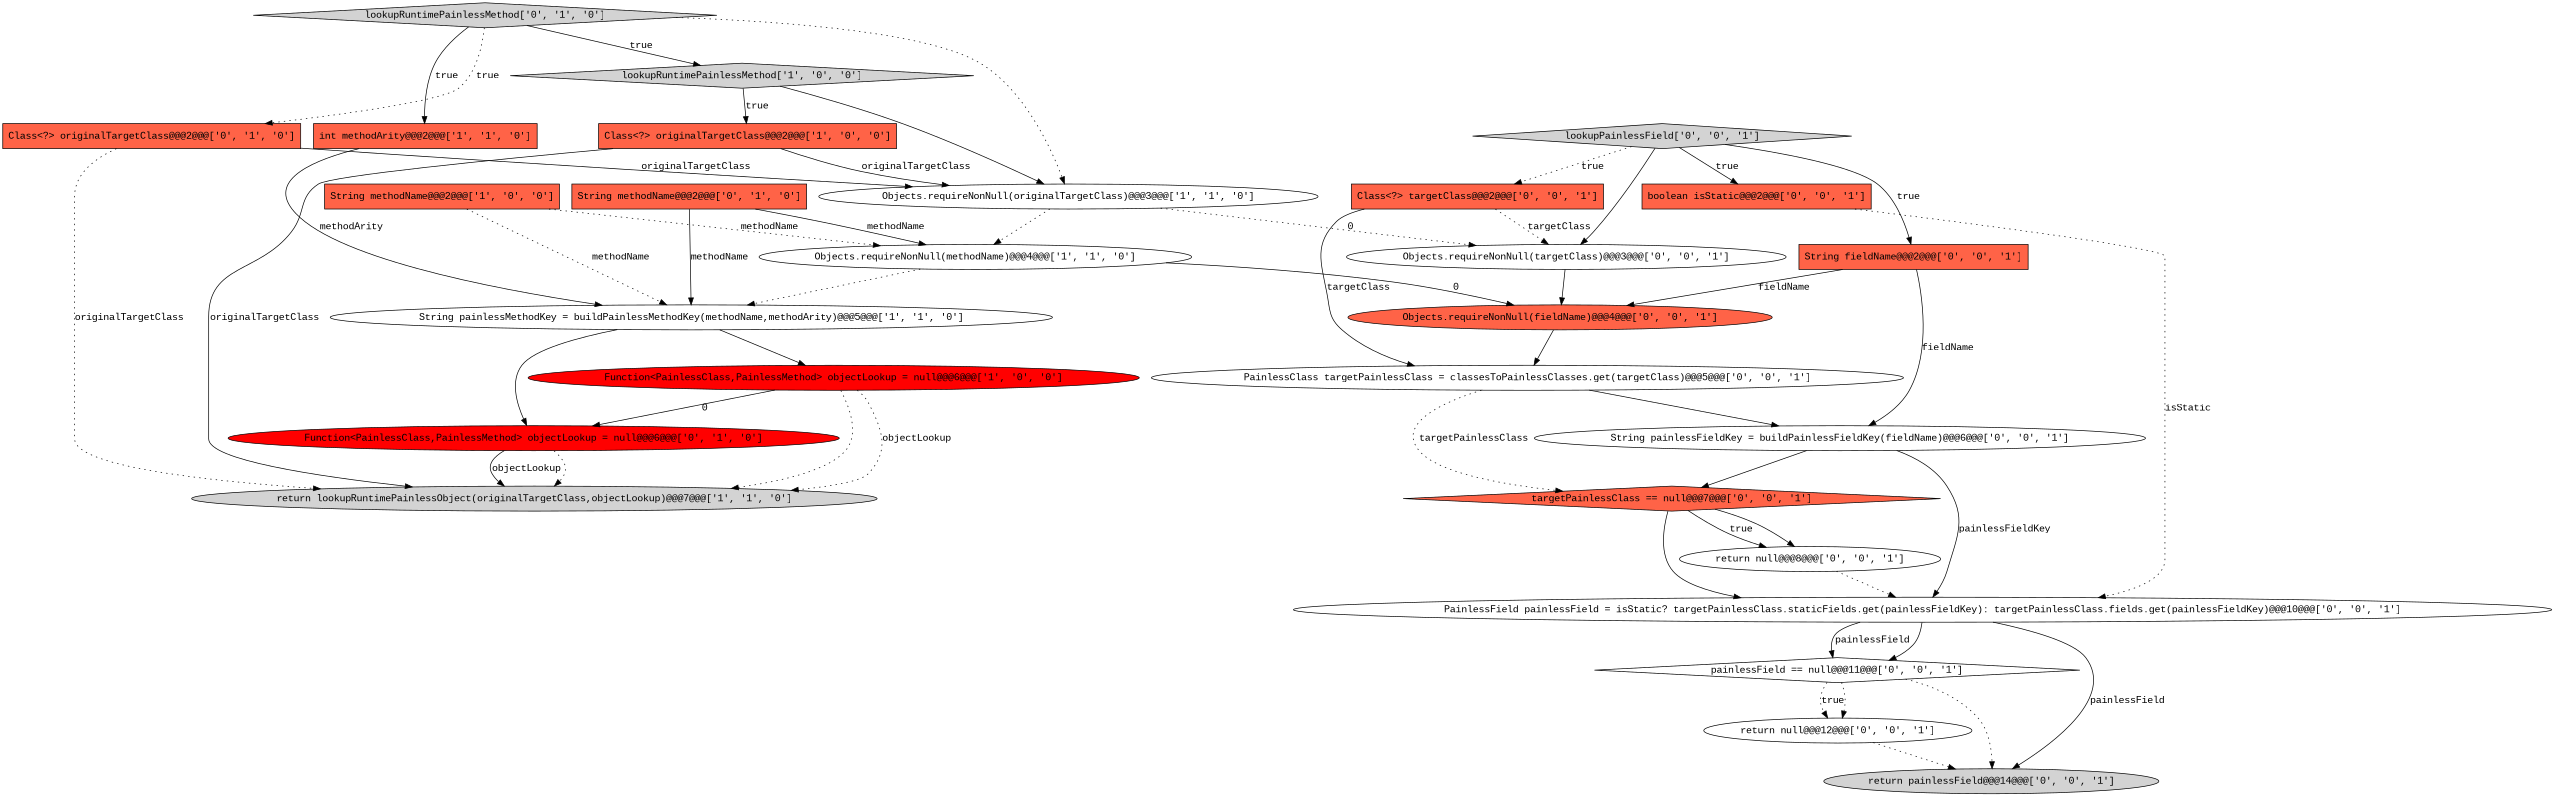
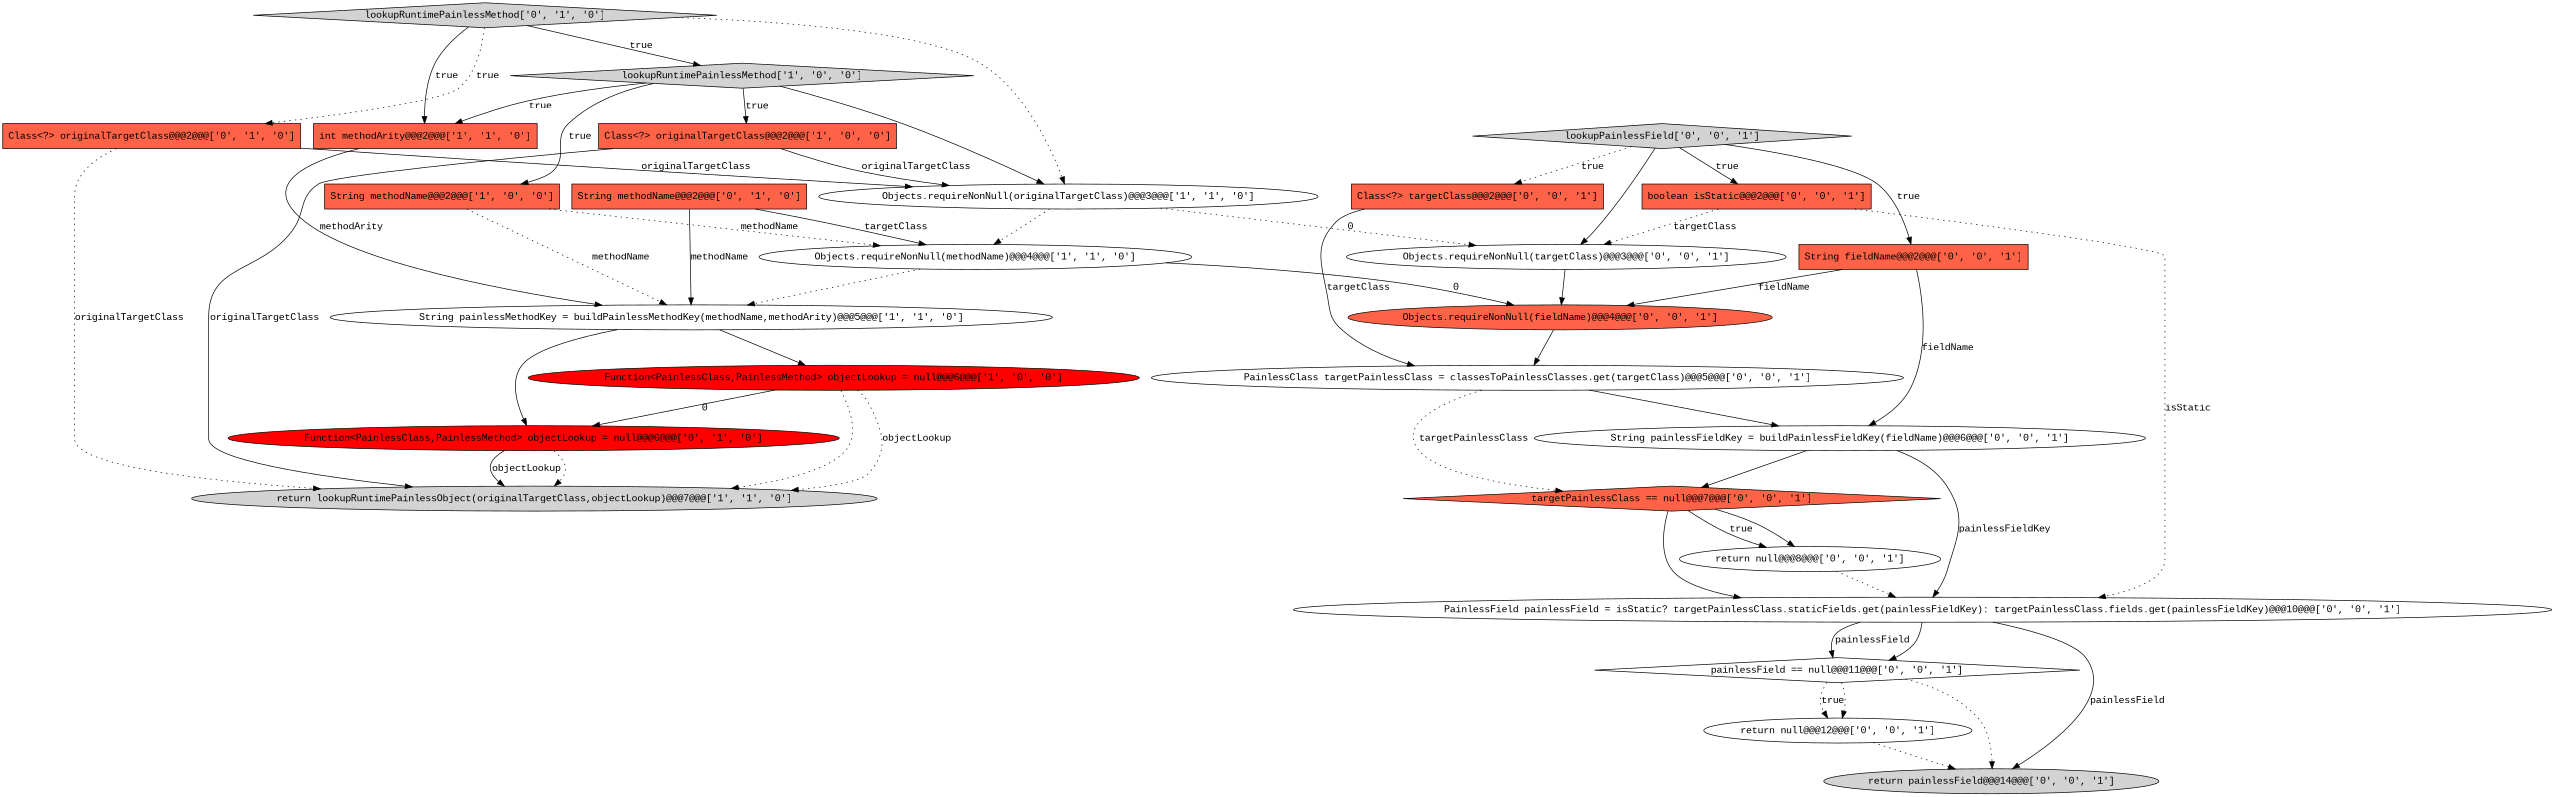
  digraph {
    fontname="Liberation Mono"
    node [fillcolor=white fontname="Liberation Mono" shape=ellipse style=filled]
    edge [fontname="Liberation Mono" style=solid]
    n1 [label="return null@@@8@@@['0', '0', '1']"]
    n2 [label="PainlessField painlessField = isStatic? targetPainlessClass.staticFields.get(painlessFieldKey): targetPainlessClass.fields.get(painlessFieldKey)@@@10@@@['0', '0', '1']"]
    n3 [label="painlessField == null@@@11@@@['0', '0', '1']" shape=diamond]
    n4 [fillcolor=lightgray label="return painlessField@@@14@@@['0', '0', '1']"]
    n5 [fillcolor=tomato label="targetPainlessClass == null@@@7@@@['0', '0', '1']" shape=diamond]
    n6 [label="String painlessMethodKey = buildPainlessMethodKey(methodName,methodArity)@@@5@@@['1', '1', '0']"]
    n7 [fillcolor=red label="Function<PainlessClass,PainlessMethod> objectLookup = null@@@6@@@['1', '0', '0']"]
    n8 [fillcolor=red label="Function<PainlessClass,PainlessMethod> objectLookup = null@@@6@@@['0', '1', '0']"]
    n9 [fillcolor=lightgray label="return lookupRuntimePainlessObject(originalTargetClass,objectLookup)@@@7@@@['1', '1', '0']"]
    n10 [fillcolor=lightgray label="lookupRuntimePainlessMethod['0', '1', '0']" shape=diamond]
    n11 [label="Objects.requireNonNull(originalTargetClass)@@@3@@@['1', '1', '0']"]
    n12 [fillcolor=tomato label="Class<?> originalTargetClass@@@2@@@['0', '1', '0']" shape=box]
    n13 [fillcolor=tomato label="int methodArity@@@2@@@['1', '1', '0']" shape=box]
    n14 [fillcolor=lightgray label="lookupRuntimePainlessMethod['1', '0', '0']" shape=diamond]
    n15 [label="Objects.requireNonNull(targetClass)@@@3@@@['0', '0', '1']"]
    n16 [label="Objects.requireNonNull(methodName)@@@4@@@['1', '1', '0']"]
    n17 [fillcolor=tomato label="String methodName@@@2@@@['0', '1', '0']" shape=box]
    n18 [label="return null@@@12@@@['0', '0', '1']"]
    n19 [fillcolor=tomato label="Objects.requireNonNull(fieldName)@@@4@@@['0', '0', '1']"]
    n20 [label="PainlessClass targetPainlessClass = classesToPainlessClasses.get(targetClass)@@@5@@@['0', '0', '1']"]
    n21 [label="String painlessFieldKey = buildPainlessFieldKey(fieldName)@@@6@@@['0', '0', '1']"]
    n22 [fillcolor=lightgray label="lookupPainlessField['0', '0', '1']" shape=diamond]
    n23 [fillcolor=tomato label="Class<?> targetClass@@@2@@@['0', '0', '1']" shape=box]
    n24 [fillcolor=tomato label="boolean isStatic@@@2@@@['0', '0', '1']" shape=box]
    n25 [fillcolor=tomato label="String fieldName@@@2@@@['0', '0', '1']" shape=box]
    n26 [fillcolor=tomato label="String methodName@@@2@@@['1', '0', '0']" shape=box]
    n27 [fillcolor=tomato label="Class<?> originalTargetClass@@@2@@@['1', '0', '0']" shape=box]
    n1 -> n2 [style=dotted]
    n2 -> n3
    n2 -> n3 [label=painlessField]
    n2 -> n4 [label=painlessField]
    n3 -> n4 [style=dotted]
    n3 -> n18 [label=true style=dotted]
    n3 -> n18 [style=dotted]
    n5 -> n1
    n5 -> n1 [label=true]
    n5 -> n2
    n6 -> n7
    n6 -> n8
    n7 -> n8 [label=0]
    n7 -> n9 [label=objectLookup style=dotted]
    n7 -> n9 [style=dotted]
    n8 -> n9 [style=dotted]
    n8 -> n9 [label=objectLookup]
    n10 -> n11 [style=dotted]
    n10 -> n12 [label=true style=dotted]
    n10 -> n13 [label=true]
    n10 -> n14 [label=true]
    n11 -> n15 [label=0 style=dotted]
    n11 -> n16 [style=dotted]
    n12 -> n9 [label=originalTargetClass style=dotted]
    n12 -> n11 [label=originalTargetClass]
    n13 -> n6 [label=methodArity]
    n14 -> n11
+   n14 -> n13 [label=true]
+   n14 -> n26 [label=true]
    n14 -> n27 [label=true]
    n15 -> n19
    n16 -> n6 [style=dotted]
    n16 -> n19 [label=0]
    n17 -> n6 [label=methodName]
-   n17 -> n16 [label=methodName]
+   n17 -> n16 [label=targetClass]
    n18 -> n4 [style=dotted]
    n19 -> n20
    n20 -> n5 [label=targetPainlessClass style=dotted]
    n20 -> n21
    n21 -> n2 [label=painlessFieldKey]
    n21 -> n5
    n22 -> n15
    n22 -> n23 [label=true style=dotted]
    n22 -> n24 [label=true]
    n22 -> n25 [label=true]
-   n23 -> n15 [label=targetClass style=dotted]
+   n24 -> n15 [label=targetClass style=dotted]
    n23 -> n20 [label=targetClass]
    n24 -> n2 [label=isStatic style=dotted]
    n25 -> n19 [label=fieldName]
    n25 -> n21 [label=fieldName]
    n26 -> n6 [label=methodName style=dotted]
    n26 -> n16 [label=methodName style=dotted]
    n27 -> n9 [label=originalTargetClass]
    n27 -> n11 [label=originalTargetClass]
  }
